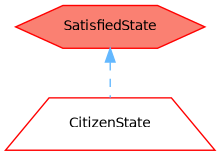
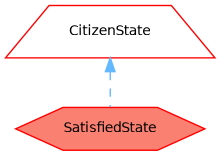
  digraph {
    node [color=red fontname=Helvetica fontsize=10 style=filled]
    n1 [fillcolor=salmon fontcolor=black height=0.2 label=SatisfiedState shape=hexagon width=0.4]
    n2 [fillcolor=white height=0.2 label=CitizenState shape=trapezium width=0.4]
-   n1 -> n2 [color=steelblue1 dir=back fontname=Helvetica fontsize=10 labelfontname=Helvetica labelfontsize=10 style=dashed]
+   n2 -> n1 [color=steelblue1 dir=back fontname=Helvetica fontsize=10 labelfontname=Helvetica labelfontsize=10 style=dashed]
  }
